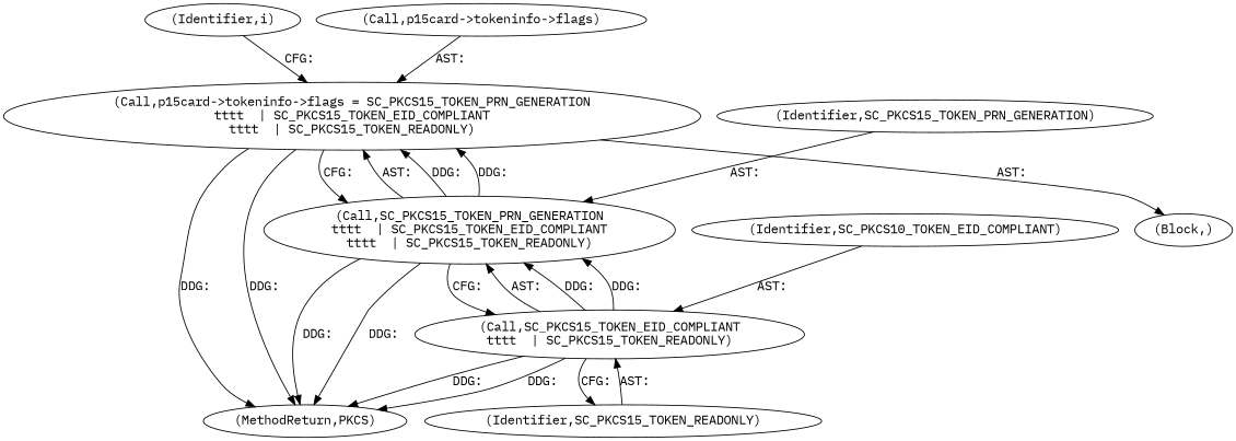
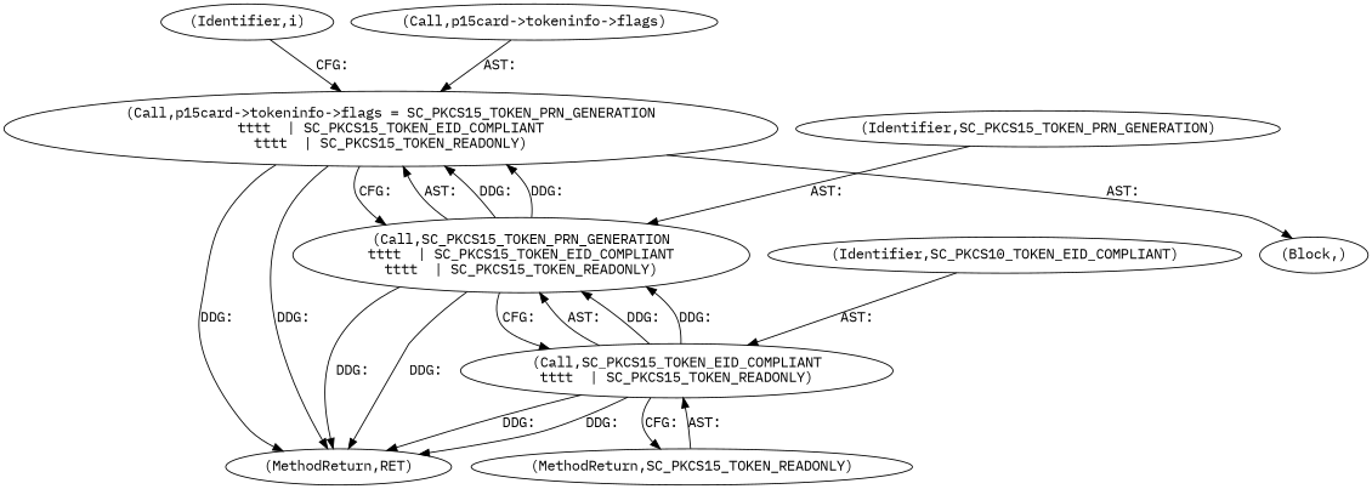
  digraph {
    fontname="IBM Plex Mono"
    node [fontname="IBM Plex Mono"]
    edge [fontname="IBM Plex Mono"]
    n1 [label="(Call,p15card->tokeninfo->flags = SC_PKCS15_TOKEN_PRN_GENERATION\n\t\t\t\t  | SC_PKCS15_TOKEN_EID_COMPLIANT\n\t\t\t\t  | SC_PKCS15_TOKEN_READONLY)"]
    n2 [label="(Call,SC_PKCS15_TOKEN_PRN_GENERATION\n\t\t\t\t  | SC_PKCS15_TOKEN_EID_COMPLIANT\n\t\t\t\t  | SC_PKCS15_TOKEN_READONLY)"]
    n3 [label="(Block,)"]
-   n4 [label="(MethodReturn,PKCS)"]
+   n4 [label="(MethodReturn,RET)"]
    n5 [label="(Call,SC_PKCS15_TOKEN_EID_COMPLIANT\n\t\t\t\t  | SC_PKCS15_TOKEN_READONLY)"]
-   n6 [label="(Identifier,SC_PKCS15_TOKEN_READONLY)"]
+   n6 [label="(MethodReturn,SC_PKCS15_TOKEN_READONLY)"]
    n7 [label="(Identifier,i)"]
    n8 [label="(Identifier,SC_PKCS15_TOKEN_PRN_GENERATION)"]
    n9 [label="(Identifier,SC_PKCS10_TOKEN_EID_COMPLIANT)"]
    n10 [label="(Call,p15card->tokeninfo->flags)"]
    n1 -> n2 [label="CFG: "]
    n1 -> n3 [label="AST: "]
    n1 -> n4 [label="DDG: "]
    n1 -> n4 [label="DDG: "]
    n2 -> n1 [label="AST: "]
    n2 -> n1 [label="DDG: "]
    n2 -> n1 [label="DDG: "]
    n2 -> n4 [label="DDG: "]
    n2 -> n4 [label="DDG: "]
    n2 -> n5 [label="CFG: "]
    n5 -> n2 [label="AST: "]
    n5 -> n2 [label="DDG: "]
    n5 -> n2 [label="DDG: "]
    n5 -> n4 [label="DDG: "]
    n5 -> n4 [label="DDG: "]
    n5 -> n6 [label="CFG: "]
    n6 -> n5 [label="AST: "]
    n7 -> n1 [label="CFG: "]
    n8 -> n2 [label="AST: "]
    n9 -> n5 [label="AST: "]
    n10 -> n1 [label="AST: "]
  }
